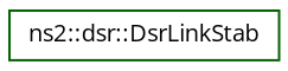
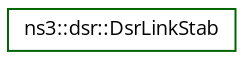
  digraph {
    rankdir=TB
    fontname="Open Sans"
-   n1 [color=darkgreen fillcolor=white fontname="Open Sans" fontsize=10 height=0.2 label="ns2::dsr::DsrLinkStab" shape=record style=filled width=0.4]
+   n1 [color=darkgreen fillcolor=white fontname="Open Sans" fontsize=10 height=0.2 label="ns3::dsr::DsrLinkStab" shape=record style=filled width=0.4]
  }
